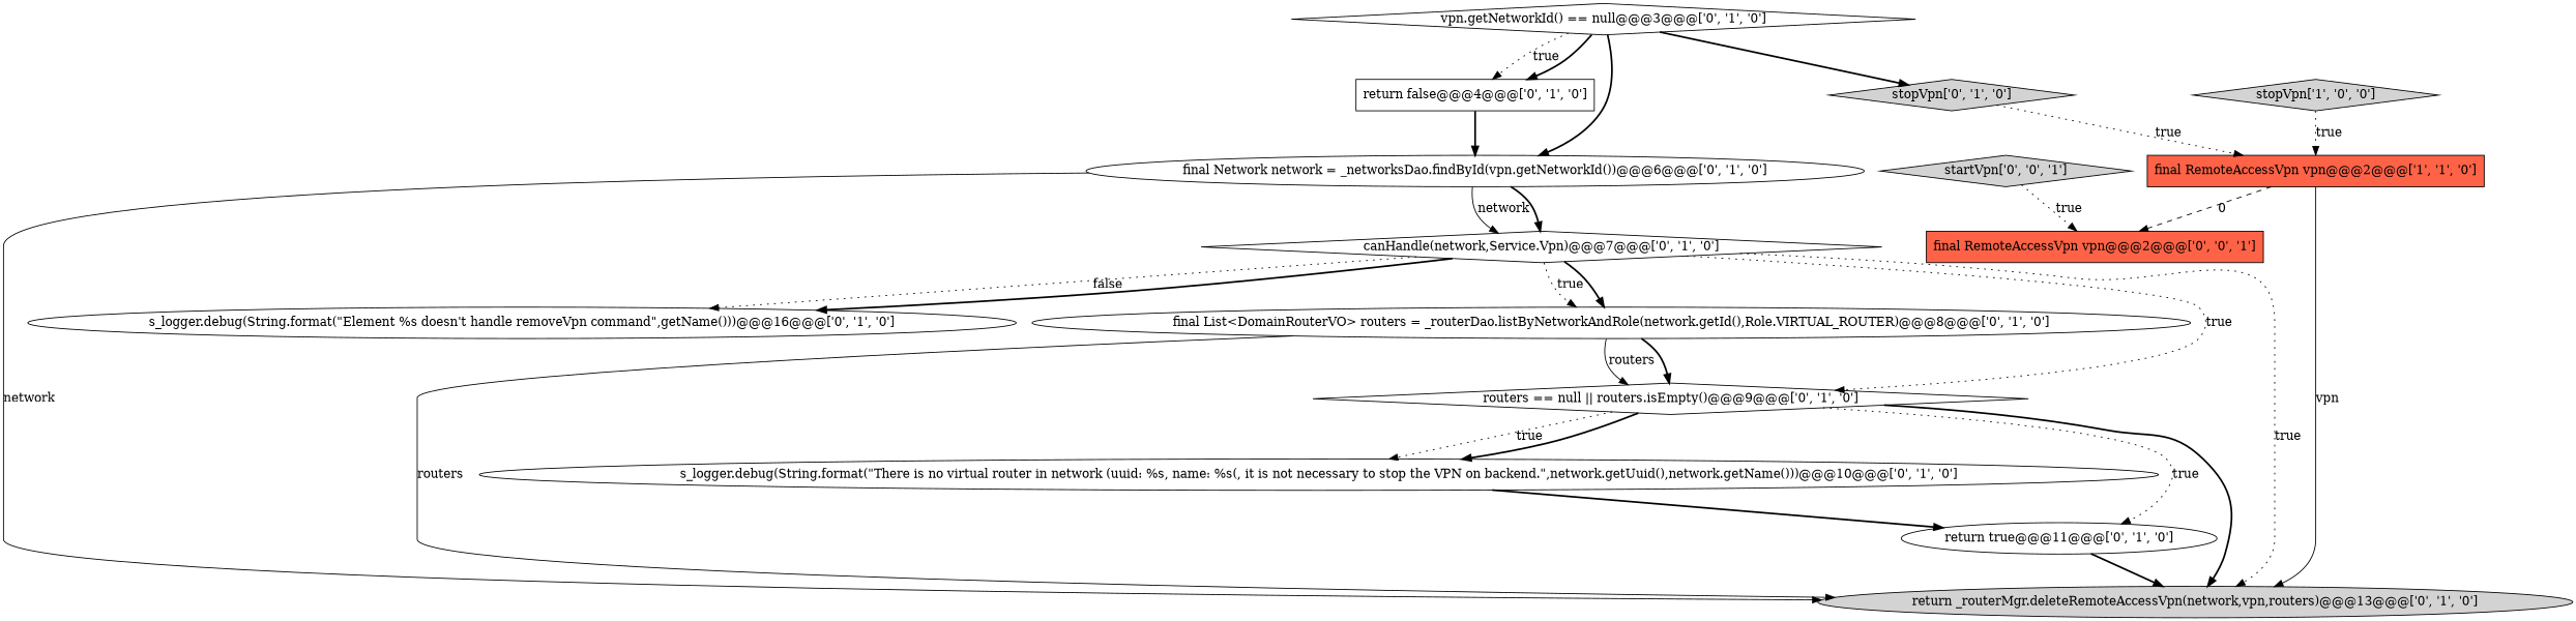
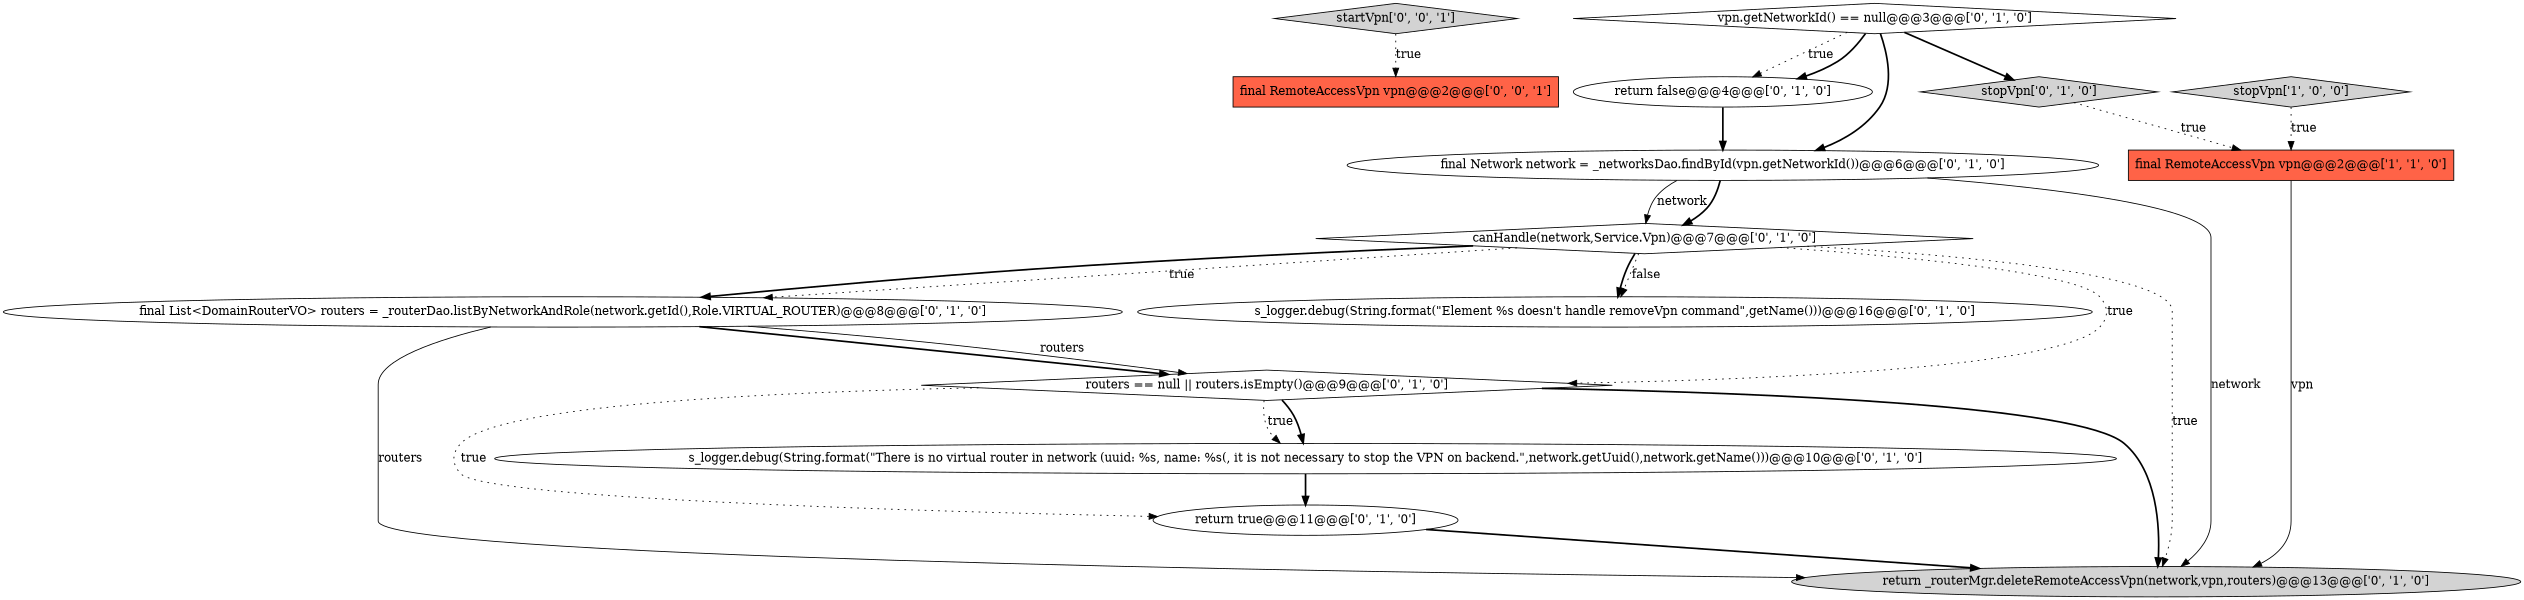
  digraph {
    node [fillcolor=white shape=ellipse style=filled]
    edge [style=bold]
    n1 [fillcolor=tomato label="final RemoteAccessVpn vpn@@@2@@@['0', '0', '1']" shape=box]
    n2 [label="return true@@@11@@@['0', '1', '0']"]
    n3 [fillcolor=lightgray label="return _routerMgr.deleteRemoteAccessVpn(network,vpn,routers)@@@13@@@['0', '1', '0']"]
-   n4 [label="return false@@@4@@@['0', '1', '0']" shape=box]
+   n4 [label="return false@@@4@@@['0', '1', '0']"]
    n5 [label="final Network network = _networksDao.findById(vpn.getNetworkId())@@@6@@@['0', '1', '0']"]
    n6 [label="canHandle(network,Service.Vpn)@@@7@@@['0', '1', '0']" shape=diamond]
    n7 [fillcolor=lightgray label="stopVpn['0', '1', '0']" shape=diamond]
    n8 [fillcolor=tomato label="final RemoteAccessVpn vpn@@@2@@@['1', '1', '0']" shape=box]
    n9 [label="vpn.getNetworkId() == null@@@3@@@['0', '1', '0']" shape=diamond]
    n10 [fillcolor=lightgray label="stopVpn['1', '0', '0']" shape=diamond]
    n11 [label="routers == null || routers.isEmpty()@@@9@@@['0', '1', '0']" shape=diamond]
    n12 [label="s_logger.debug(String.format(\"There is no virtual router in network (uuid: %s, name: %s(, it is not necessary to stop the VPN on backend.\",network.getUuid(),network.getName()))@@@10@@@['0', '1', '0']"]
    n13 [label="s_logger.debug(String.format(\"Element %s doesn't handle removeVpn command\",getName()))@@@16@@@['0', '1', '0']"]
    n14 [label="final List<DomainRouterVO> routers = _routerDao.listByNetworkAndRole(network.getId(),Role.VIRTUAL_ROUTER)@@@8@@@['0', '1', '0']"]
    n15 [fillcolor=lightgray label="startVpn['0', '0', '1']" shape=diamond]
    n2 -> n3
    n4 -> n5
    n5 -> n3 [label=network style=solid]
    n5 -> n6 [label=network style=solid]
    n5 -> n6
    n6 -> n3 [label=true style=dotted]
    n6 -> n11 [label=true style=dotted]
    n6 -> n13 [label=false style=dotted]
    n6 -> n13
    n6 -> n14 [label=true style=dotted]
    n6 -> n14
    n7 -> n8 [label=true style=dotted]
-   n8 -> n1 [label=0 style=dashed]
    n8 -> n3 [label=vpn style=solid]
    n9 -> n4 [label=true style=dotted]
    n9 -> n4
    n9 -> n5
    n9 -> n7
    n10 -> n8 [label=true style=dotted]
    n11 -> n2 [label=true style=dotted]
    n11 -> n3
    n11 -> n12 [label=true style=dotted]
    n11 -> n12
    n12 -> n2
    n14 -> n3 [label=routers style=solid]
    n14 -> n11
    n14 -> n11 [label=routers style=solid]
    n15 -> n1 [label=true style=dotted]
  }
